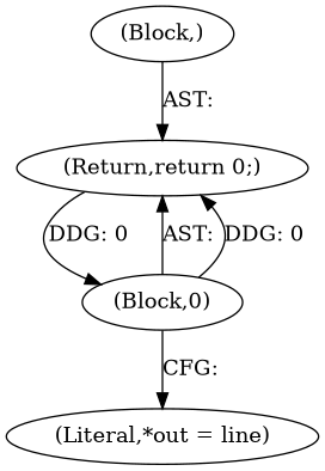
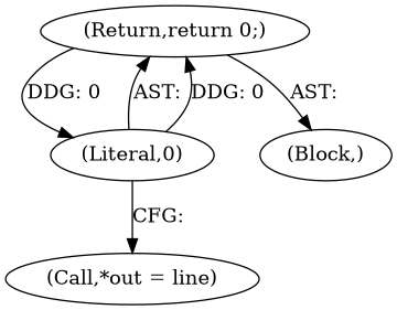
  digraph {
    n1 [label="(Return,return 0;)"]
-   n2 [label="(Block,0)"]
+   n2 [label="(Literal,0)"]
    n3 [label="(Block,)"]
-   n4 [label="(Literal,*out = line)"]
+   n4 [label="(Call,*out = line)"]
    n1 -> n2 [label="DDG: 0"]
-   n3 -> n1 [label="AST: "]
+   n1 -> n3 [label="AST: "]
    n2 -> n1 [label="AST: "]
    n2 -> n1 [label="DDG: 0"]
    n2 -> n4 [label="CFG: "]
  }
